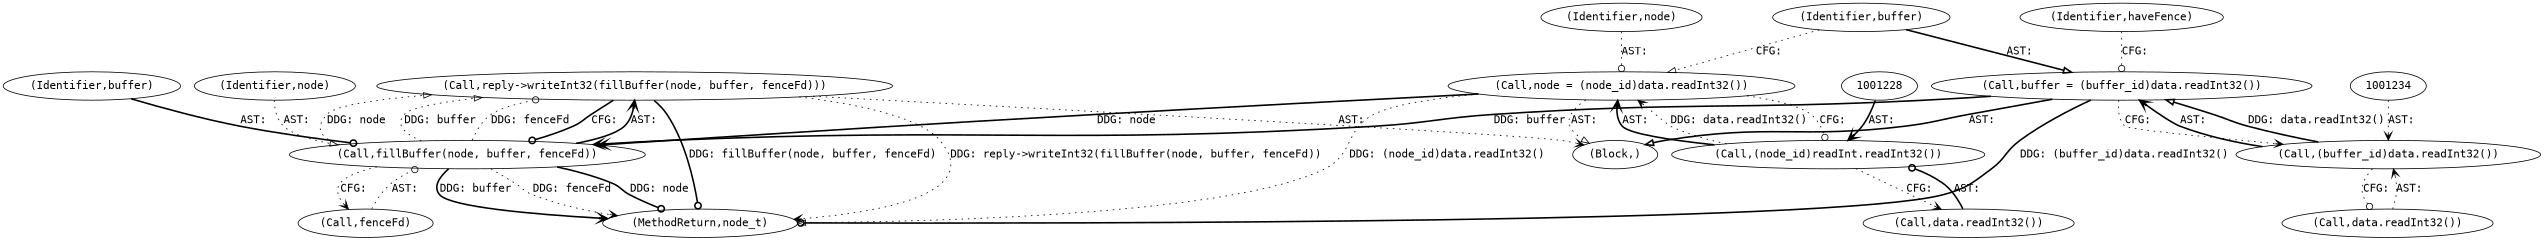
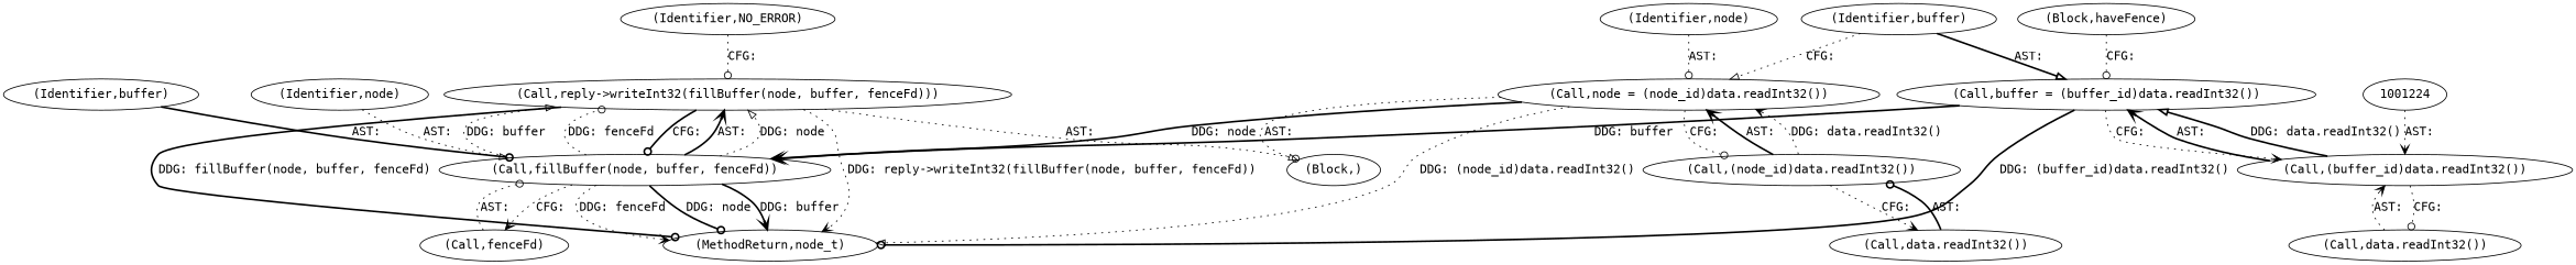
  digraph {
    fontname="DejaVu Sans Mono"
    node [fontname="DejaVu Sans Mono"]
    edge [arrowhead=vee fontname="DejaVu Sans Mono" style=dotted]
    n1 [label="(Call,reply->writeInt32(fillBuffer(node, buffer, fenceFd)))"]
    n2 [label="(Call,fillBuffer(node, buffer, fenceFd))"]
    n3 [label="(Block,)"]
    n4 [label="(MethodReturn,node_t)"]
    n5 [label="(Call,fenceFd)"]
    n6 [label="(Call,node = (node_id)data.readInt32())"]
-   n7 [label="(Call,(node_id)readInt.readInt32())"]
+   n7 [label="(Call,(node_id)data.readInt32())"]
    n8 [label="(Call,data.readInt32())"]
    n9 [label="(Call,buffer = (buffer_id)data.readInt32())"]
    n10 [label="(Call,(buffer_id)data.readInt32())"]
    n11 [label="(Call,data.readInt32())"]
    n12 [label="(Identifier,node)"]
    n13 [label="(Identifier,buffer)"]
+   n14 [label="(Identifier,NO_ERROR)"]
    n15 [label="(Identifier,node)"]
    n16 [label="(Identifier,buffer)"]
-   n17 [label="(Identifier,haveFence)"]
-   1001228
-   1001234
+   n17 [label="(Block,haveFence)"]
+   1001234 [label=1001224]
    n1 -> n2 [arrowhead=odot label="CFG: " style=bold]
-   n1 -> n3 [label="AST: "]
+   n1 -> n3 [arrowhead=odot label="AST: "]
    n1 -> n4 [arrowhead=odot label="DDG: fillBuffer(node, buffer, fenceFd)" style=bold]
    n1 -> n4 [label="DDG: reply->writeInt32(fillBuffer(node, buffer, fenceFd))"]
    n2 -> n1 [label="AST: " style=bold]
    n2 -> n1 [arrowhead=onormal label="DDG: node"]
    n2 -> n1 [arrowhead=onormal label="DDG: buffer"]
    n2 -> n1 [arrowhead=odot label="DDG: fenceFd"]
    n2 -> n4 [label="DDG: fenceFd"]
    n2 -> n4 [arrowhead=odot label="DDG: node" style=bold]
    n2 -> n4 [label="DDG: buffer" style=bold]
    n2 -> n5 [label="CFG: "]
    n5 -> n2 [arrowhead=odot label="AST: "]
    n6 -> n2 [label="DDG: node" style=bold]
    n6 -> n3 [arrowhead=onormal label="AST: "]
    n6 -> n4 [arrowhead=onormal label="DDG: (node_id)data.readInt32()"]
    n6 -> n7 [arrowhead=odot label="CFG: "]
    n7 -> n6 [label="AST: " style=bold]
    n7 -> n6 [label="DDG: data.readInt32()"]
    n7 -> n8 [label="CFG: "]
    n8 -> n7 [arrowhead=odot label="AST: " style=bold]
    n9 -> n2 [label="DDG: buffer" style=bold]
-   n9 -> n3 [arrowhead=onormal label="AST: " style=bold]
    n9 -> n4 [arrowhead=odot label="DDG: (buffer_id)data.readInt32()" style=bold]
    n9 -> n10 [label="CFG: "]
    n10 -> n9 [label="AST: " style=bold]
    n10 -> n9 [arrowhead=onormal label="DDG: data.readInt32()" style=bold]
    n10 -> n11 [arrowhead=odot label="CFG: "]
    n11 -> n10 [label="AST: "]
    n12 -> n6 [arrowhead=odot label="AST: "]
    n13 -> n6 [arrowhead=onormal label="CFG: "]
    n13 -> n9 [arrowhead=onormal label="AST: " style=bold]
+   n14 -> n1 [arrowhead=odot label="CFG: "]
    n15 -> n2 [arrowhead=onormal label="AST: "]
    n16 -> n2 [arrowhead=odot label="AST: " style=bold]
    n17 -> n9 [arrowhead=odot label="CFG: "]
-   1001228 -> n7 [label="AST: " style=bold]
    1001234 -> n10 [label="AST: "]
  }
